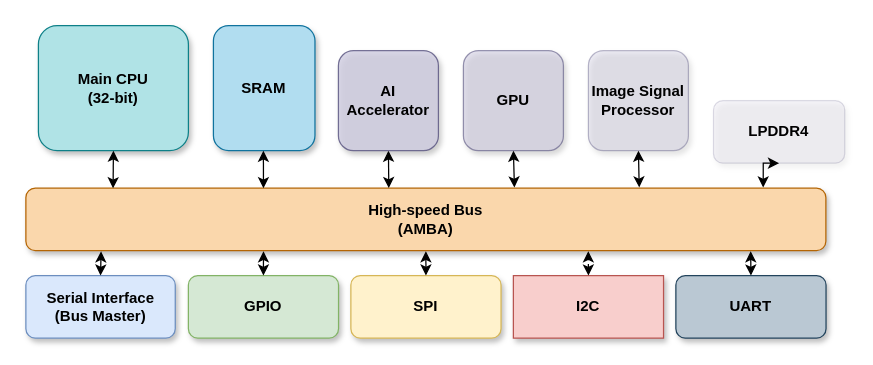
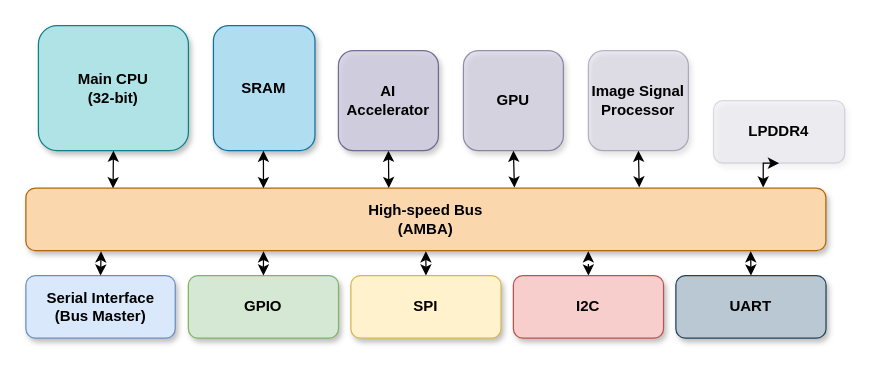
  <mxCell id="0" />
  <mxCell id="1" parent="0" />
  <mxCell id="2" value="&lt;div&gt;High-speed Bus&lt;/div&gt;&lt;div&gt;(AMBA)&lt;br&gt;&lt;/div&gt;" style="rounded=1;whiteSpace=wrap;html=1;points=[[0.09,0,0,0,0]];fillColor=#fad7ac;strokeColor=#b46504;shadow=1;fontStyle=1" parent="1" vertex="1"><mxGeometry x="20" y="150" width="640" height="50" as="geometry" /></mxCell>
  <mxCell id="3" value="&lt;div&gt;Main CPU&lt;/div&gt;&lt;div&gt;(32-bit)&lt;br&gt;&lt;/div&gt;" style="rounded=1;whiteSpace=wrap;html=1;fillColor=#b0e3e6;strokeColor=#0e8088;shadow=1;fontStyle=1" parent="1" vertex="1"><mxGeometry x="30.03" y="20" width="120" height="100" as="geometry" /></mxCell>
  <mxCell id="4" value="SRAM" style="rounded=1;whiteSpace=wrap;html=1;fillColor=#b1ddf0;strokeColor=#10739e;shadow=1;fontStyle=1" parent="1" vertex="1"><mxGeometry x="170.03" y="20" width="81.25" height="100" as="geometry" /></mxCell>
  <mxCell id="5" value="&lt;div&gt;Serial Interface&lt;/div&gt;&lt;div&gt;(Bus Master)&lt;br&gt;&lt;/div&gt;" style="rounded=1;whiteSpace=wrap;html=1;fillColor=#dae8fc;strokeColor=#6c8ebf;shadow=1;fontStyle=1" parent="1" vertex="1"><mxGeometry x="20" y="220" width="119.5" height="50" as="geometry" /></mxCell>
  <mxCell id="6" value="&lt;div&gt;GPIO&lt;/div&gt;" style="rounded=1;whiteSpace=wrap;html=1;fillColor=#d5e8d4;strokeColor=#82b366;shadow=1;fontStyle=1" parent="1" vertex="1"><mxGeometry x="150" y="220" width="120.13" height="50" as="geometry" /></mxCell>
  <mxCell id="7" value="SPI" style="rounded=1;whiteSpace=wrap;html=1;fillColor=#fff2cc;strokeColor=#d6b656;shadow=1;fontStyle=1" parent="1" vertex="1"><mxGeometry x="280" y="220" width="120.13" height="50" as="geometry" /></mxCell>
  <mxCell id="8" style="edgeStyle=orthogonalEdgeStyle;rounded=0;orthogonalLoop=1;jettySize=auto;html=1;exitX=0.5;exitY=1;exitDx=0;exitDy=0;entryX=0.438;entryY=0;entryDx=0;entryDy=0;entryPerimeter=0;startArrow=classic;startFill=1;fontStyle=1" parent="1" source="9" edge="1"><mxGeometry relative="1" as="geometry"><mxPoint x="310.35" y="150" as="targetPoint" /></mxGeometry></mxCell>
  <mxCell id="9" value="AI Accelerator" style="rounded=1;whiteSpace=wrap;html=1;fillColor=#d0cee2;strokeColor=#56517e;opacity=80;shadow=1;fontStyle=1" parent="1" vertex="1"><mxGeometry x="270.03" y="40" width="80" height="80" as="geometry" /></mxCell>
  <mxCell id="10" value="GPU" style="rounded=1;whiteSpace=wrap;html=1;fillColor=#d0cee2;strokeColor=#56517e;opacity=60;shadow=1;fontStyle=1" parent="1" vertex="1"><mxGeometry x="370.03" y="40" width="80" height="80" as="geometry" /></mxCell>
- <mxCell id="11" value="I2C" style="whiteSpace=wrap;html=1;fillColor=#f8cecc;strokeColor=#b85450;shadow=1;fontStyle=1;rounded=0;" parent="1" vertex="1"><mxGeometry x="410" y="220" width="120.13" height="50" as="geometry" /></mxCell>
+ <mxCell id="11" value="I2C" style="rounded=1;whiteSpace=wrap;html=1;fillColor=#f8cecc;strokeColor=#b85450;shadow=1;fontStyle=1" parent="1" vertex="1"><mxGeometry x="410" y="220" width="120.13" height="50" as="geometry" /></mxCell>
  <mxCell id="12" value="UART" style="rounded=1;whiteSpace=wrap;html=1;fillColor=#bac8d3;strokeColor=#23445d;shadow=1;fontStyle=1" parent="1" vertex="1"><mxGeometry x="540" y="220" width="120.13" height="50" as="geometry" /></mxCell>
  <mxCell id="13" style="edgeStyle=orthogonalEdgeStyle;rounded=0;orthogonalLoop=1;jettySize=auto;html=1;exitX=0.5;exitY=1;exitDx=0;exitDy=0;entryX=0.109;entryY=0.004;entryDx=0;entryDy=0;entryPerimeter=0;startArrow=classic;startFill=1;fontStyle=1" parent="1" source="3" target="2" edge="1"><mxGeometry relative="1" as="geometry"><mxPoint x="87.63" y="150" as="targetPoint" /></mxGeometry></mxCell>
  <mxCell id="14" value="" style="ellipse;whiteSpace=wrap;html=1;aspect=fixed;fontStyle=1" parent="1" vertex="1"><mxGeometry x="210.03" y="150" as="geometry" /></mxCell>
  <mxCell id="15" style="edgeStyle=orthogonalEdgeStyle;rounded=0;orthogonalLoop=1;jettySize=auto;html=1;entryX=0.297;entryY=0.003;entryDx=0;entryDy=0;entryPerimeter=0;startArrow=classic;startFill=1;fontStyle=1" parent="1" target="2" edge="1"><mxGeometry relative="1" as="geometry"><mxPoint x="210" y="120" as="sourcePoint" /><mxPoint x="209.23" y="149.9" as="targetPoint" /></mxGeometry></mxCell>
  <mxCell id="16" style="edgeStyle=orthogonalEdgeStyle;rounded=0;orthogonalLoop=1;jettySize=auto;html=1;exitX=0.5;exitY=1;exitDx=0;exitDy=0;entryX=0.595;entryY=-0.009;entryDx=0;entryDy=0;entryPerimeter=0;startArrow=classic;startFill=1;fontStyle=1" parent="1" source="10" edge="1"><mxGeometry relative="1" as="geometry"><mxPoint x="410.83" y="149.55" as="targetPoint" /></mxGeometry></mxCell>
  <mxCell id="17" style="edgeStyle=orthogonalEdgeStyle;rounded=0;orthogonalLoop=1;jettySize=auto;html=1;exitX=0.5;exitY=0;exitDx=0;exitDy=0;entryX=0.498;entryY=-0.014;entryDx=0;entryDy=0;entryPerimeter=0;fontStyle=1" parent="1" source="5" target="5" edge="1"><mxGeometry relative="1" as="geometry" /></mxCell>
  <mxCell id="18" style="edgeStyle=orthogonalEdgeStyle;rounded=0;orthogonalLoop=1;jettySize=auto;html=1;exitX=0.5;exitY=0;exitDx=0;exitDy=0;entryX=0.094;entryY=1.01;entryDx=0;entryDy=0;entryPerimeter=0;startArrow=classic;startFill=1;fontStyle=1" parent="1" source="5" target="2" edge="1"><mxGeometry relative="1" as="geometry" /></mxCell>
  <mxCell id="19" style="edgeStyle=orthogonalEdgeStyle;rounded=0;orthogonalLoop=1;jettySize=auto;html=1;exitX=0.5;exitY=0;exitDx=0;exitDy=0;entryX=0.297;entryY=1.01;entryDx=0;entryDy=0;entryPerimeter=0;startArrow=classic;startFill=1;fontStyle=1" parent="1" source="6" target="2" edge="1"><mxGeometry relative="1" as="geometry" /></mxCell>
  <mxCell id="20" style="edgeStyle=orthogonalEdgeStyle;rounded=0;orthogonalLoop=1;jettySize=auto;html=1;exitX=0.5;exitY=0;exitDx=0;exitDy=0;entryX=0.5;entryY=1.009;entryDx=0;entryDy=0;entryPerimeter=0;startArrow=classic;startFill=1;fontStyle=1" parent="1" source="7" target="2" edge="1"><mxGeometry relative="1" as="geometry" /></mxCell>
  <mxCell id="21" style="edgeStyle=orthogonalEdgeStyle;rounded=0;orthogonalLoop=1;jettySize=auto;html=1;exitX=0.5;exitY=0;exitDx=0;exitDy=0;entryX=0.703;entryY=1.009;entryDx=0;entryDy=0;entryPerimeter=0;startArrow=classic;startFill=1;fontStyle=1;dashed=1;" parent="1" source="11" target="2" edge="1"><mxGeometry relative="1" as="geometry" /></mxCell>
  <mxCell id="22" style="edgeStyle=orthogonalEdgeStyle;rounded=0;orthogonalLoop=1;jettySize=auto;html=1;exitX=0.5;exitY=0;exitDx=0;exitDy=0;entryX=0.906;entryY=1.009;entryDx=0;entryDy=0;entryPerimeter=0;startArrow=classic;startFill=1;fontStyle=1" parent="1" source="12" target="2" edge="1"><mxGeometry relative="1" as="geometry" /></mxCell>
  <mxCell id="23" value="&lt;div&gt;Image Signal&lt;/div&gt;&lt;div&gt;Processor&lt;br&gt;&lt;/div&gt;" style="rounded=1;whiteSpace=wrap;html=1;fillColor=#d0cee2;strokeColor=#56517e;opacity=40;shadow=1;fontStyle=1" parent="1" vertex="1"><mxGeometry x="470.03" y="40" width="80" height="80" as="geometry" /></mxCell>
  <mxCell id="24" value="LPDDR4" style="rounded=1;whiteSpace=wrap;html=1;fillColor=#d0cee2;strokeColor=#56517e;opacity=20;shadow=1;fontStyle=1" parent="1" vertex="1"><mxGeometry x="570.1" y="80" width="105" height="50" as="geometry" /></mxCell>
  <mxCell id="25" style="edgeStyle=orthogonalEdgeStyle;rounded=0;orthogonalLoop=1;jettySize=auto;html=1;exitX=0.5;exitY=1;exitDx=0;exitDy=0;entryX=0.751;entryY=-0.011;entryDx=0;entryDy=0;entryPerimeter=0;startArrow=classic;startFill=1;fontStyle=1" parent="1" source="23" edge="1"><mxGeometry relative="1" as="geometry"><mxPoint x="510.67" y="149.45" as="targetPoint" /></mxGeometry></mxCell>
  <mxCell id="26" style="edgeStyle=orthogonalEdgeStyle;rounded=0;orthogonalLoop=1;jettySize=auto;html=1;exitX=0.5;exitY=1;exitDx=0;exitDy=0;entryX=0.906;entryY=-0.009;entryDx=0;entryDy=0;entryPerimeter=0;startArrow=classic;startFill=1;fontStyle=1" parent="1" source="24" edge="1"><mxGeometry relative="1" as="geometry"><mxPoint x="609.87" y="149.55" as="targetPoint" /></mxGeometry></mxCell>
